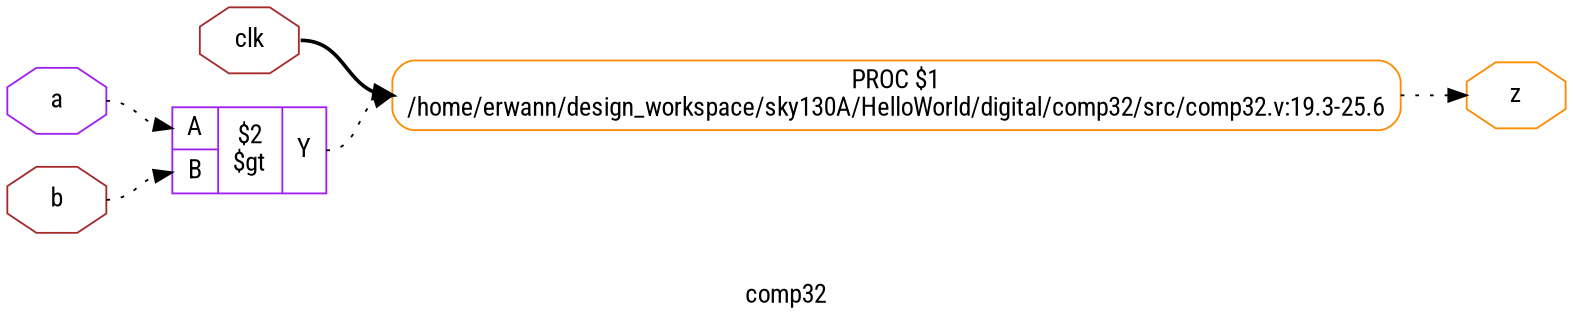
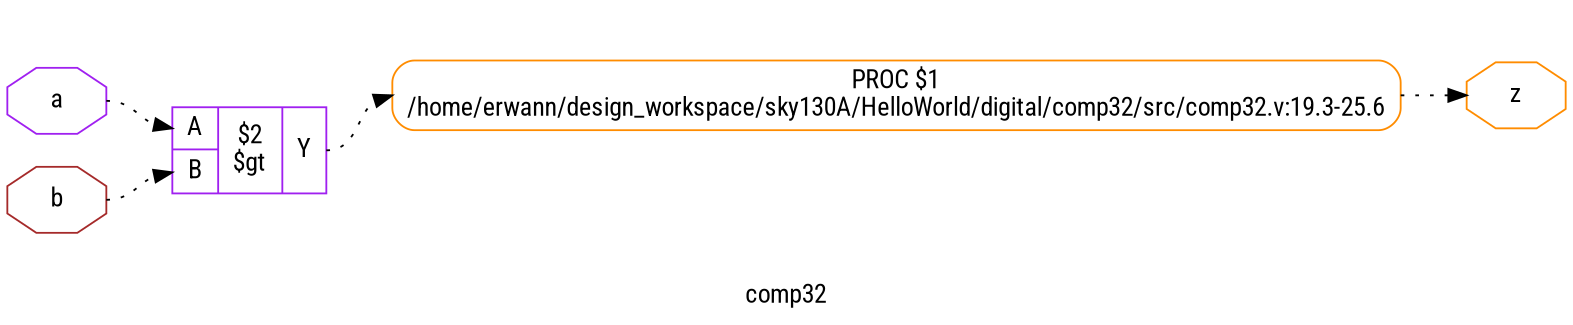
  digraph {
    label=comp32
    rankdir=LR
    remincross=true
    fontname="Roboto Condensed"
    node [color=darkorange fontcolor=black shape=octagon fontname="Roboto Condensed"]
    edge [color=black fontcolor=black headport=w tailport=e style=dotted fontname="Roboto Condensed"]
    n1 [label=z]
-   n2 [color=brown label=clk]
    n3 [label="PROC $1\n/home/erwann/design_workspace/sky130A/HelloWorld/digital/comp32/src/comp32.v:19.3-25.6" shape=box style=rounded fontcolor=""]
    n4 [color=brown label=b]
    n5 [label="{{<p8> A|<p9> B}|$2\n$gt|{<p10> Y}}" shape=record color=purple fontcolor=""]
    n6 [color=purple label=a]
-   n2 -> n3 [style=bold]
    n3 -> n1
    n4 -> n5 [headport="p9:w"]
    n5 -> n3 [tailport="p10:e"]
    n6 -> n5 [headport="p8:w"]
  }
